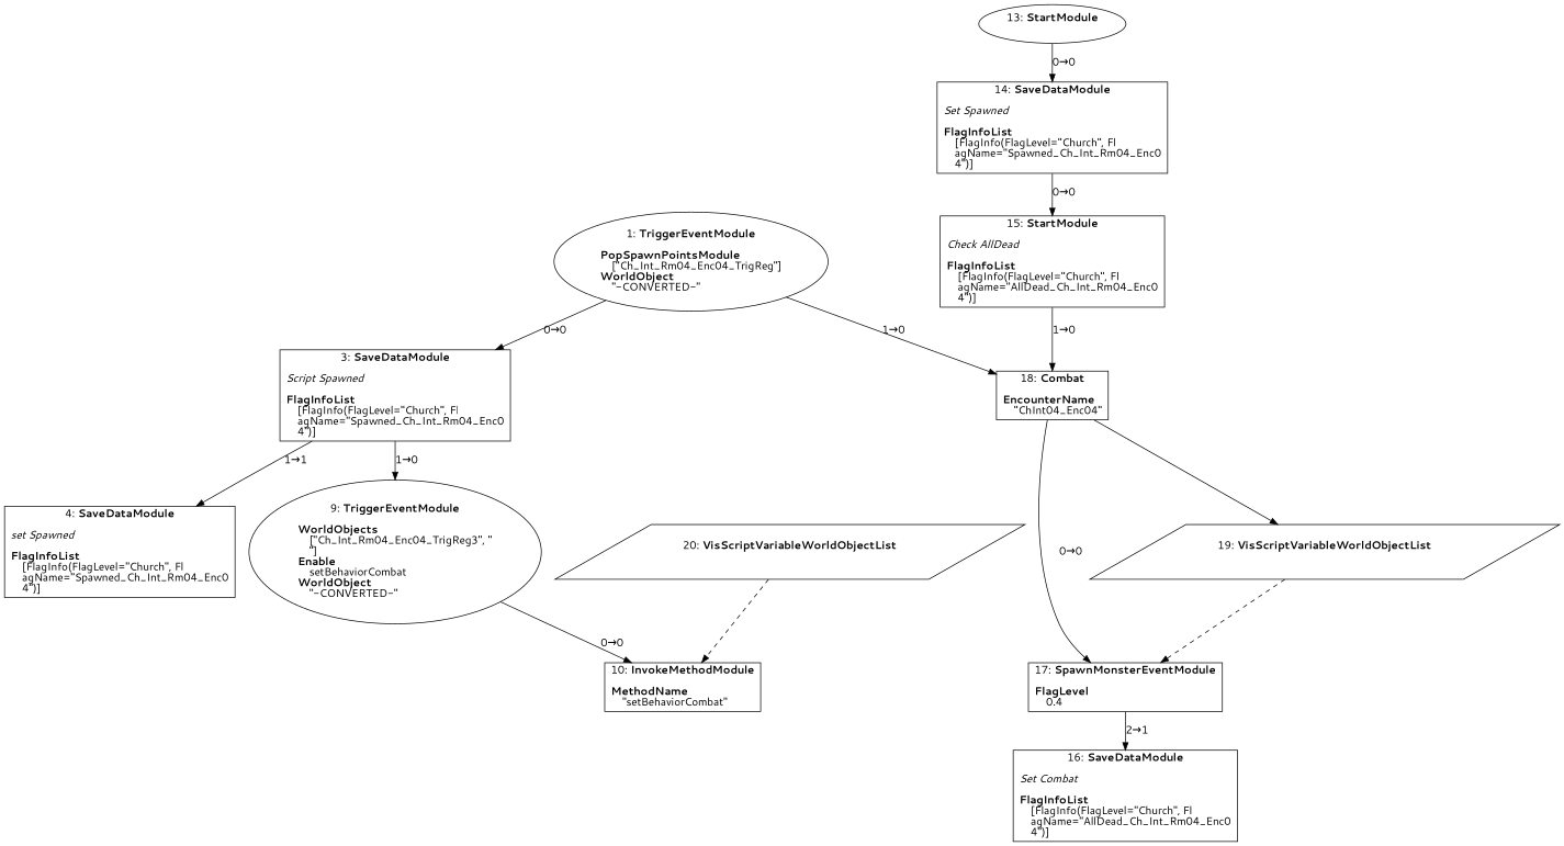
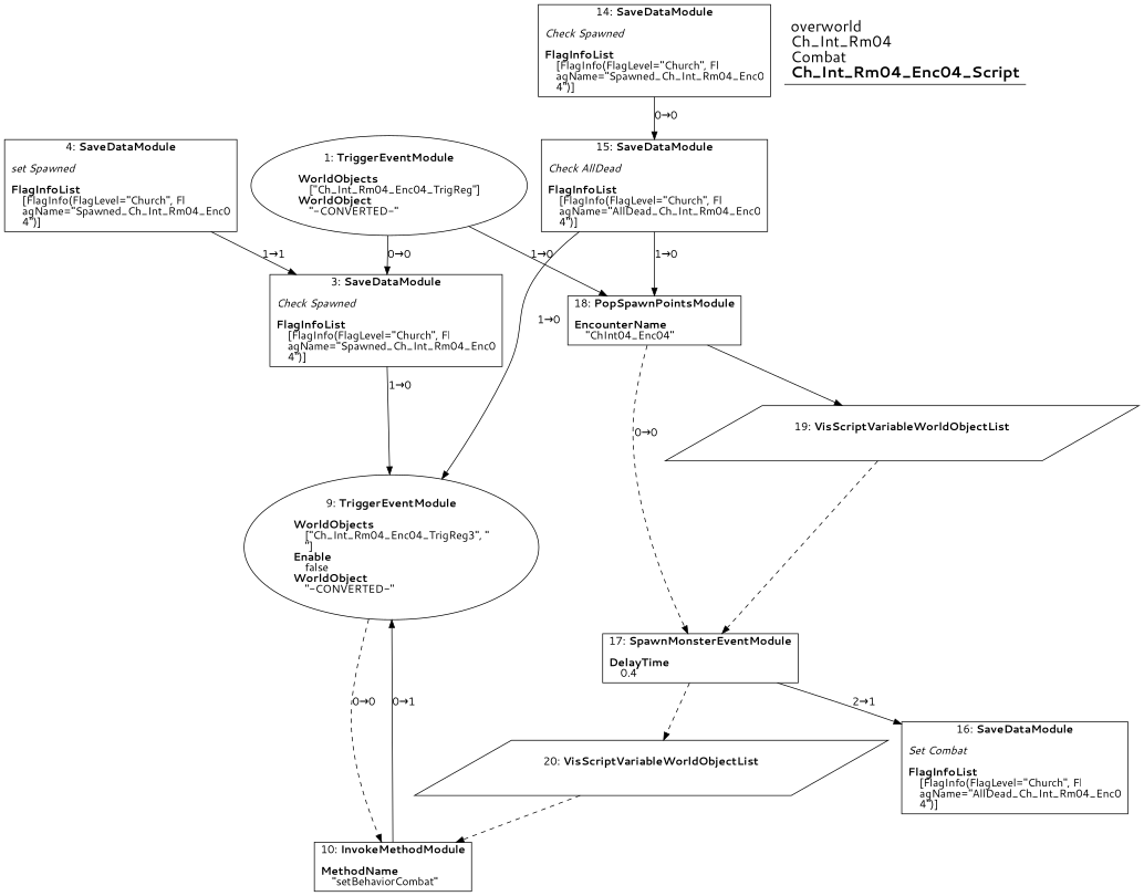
  digraph {
    fontname="Segoe UI"
    splines=spline
    node [fontname="Segoe UI" shape=box]
    edge [fontname="Segoe UI"]
-   n1 [label=<1: <b>TriggerEventModule</b><br/><br/><b>PopSpawnPointsModule</b><br align="left"/>    [&quot;Ch_Int_Rm04_Enc04_TrigReg&quot;]<br align="left"/><b>WorldObject</b><br align="left"/>    &quot;-CONVERTED-&quot;<br align="left"/>> shape=oval]
-   n2 [label=<3: <b>SaveDataModule</b><br/><br/><i>Script Spawned<br align="left"/></i><br align="left"/><b>FlagInfoList</b><br align="left"/>    [FlagInfo(FlagLevel=&quot;Church&quot;, Fl<br align="left"/>    agName=&quot;Spawned_Ch_Int_Rm04_Enc0<br align="left"/>    4&quot;)]<br align="left"/>>]
-   n3 [label=<18: <b>Combat</b><br/><br/><b>EncounterName</b><br align="left"/>    &quot;ChInt04_Enc04&quot;<br align="left"/>>]
+   n1 [label=<1: <b>TriggerEventModule</b><br/><br/><b>WorldObjects</b><br align="left"/>    [&quot;Ch_Int_Rm04_Enc04_TrigReg&quot;]<br align="left"/><b>WorldObject</b><br align="left"/>    &quot;-CONVERTED-&quot;<br align="left"/>> shape=oval]
+   n2 [label=<3: <b>SaveDataModule</b><br/><br/><i>Check Spawned<br align="left"/></i><br align="left"/><b>FlagInfoList</b><br align="left"/>    [FlagInfo(FlagLevel=&quot;Church&quot;, Fl<br align="left"/>    agName=&quot;Spawned_Ch_Int_Rm04_Enc0<br align="left"/>    4&quot;)]<br align="left"/>>]
+   n3 [label=<18: <b>PopSpawnPointsModule</b><br/><br/><b>EncounterName</b><br align="left"/>    &quot;ChInt04_Enc04&quot;<br align="left"/>>]
    n4 [label=<4: <b>SaveDataModule</b><br/><br/><i>set Spawned<br align="left"/></i><br align="left"/><b>FlagInfoList</b><br align="left"/>    [FlagInfo(FlagLevel=&quot;Church&quot;, Fl<br align="left"/>    agName=&quot;Spawned_Ch_Int_Rm04_Enc0<br align="left"/>    4&quot;)]<br align="left"/>>]
-   n5 [label=<9: <b>TriggerEventModule</b><br/><br/><b>WorldObjects</b><br align="left"/>    [&quot;Ch_Int_Rm04_Enc04_TrigReg3&quot;, &quot;<br align="left"/>    &quot;]<br align="left"/><b>Enable</b><br align="left"/>    setBehaviorCombat<br align="left"/><b>WorldObject</b><br align="left"/>    &quot;-CONVERTED-&quot;<br align="left"/>> shape=oval]
+   n5 [label=<9: <b>TriggerEventModule</b><br/><br/><b>WorldObjects</b><br align="left"/>    [&quot;Ch_Int_Rm04_Enc04_TrigReg3&quot;, &quot;<br align="left"/>    &quot;]<br align="left"/><b>Enable</b><br align="left"/>    false<br align="left"/><b>WorldObject</b><br align="left"/>    &quot;-CONVERTED-&quot;<br align="left"/>> shape=oval]
    n6 [label=<10: <b>InvokeMethodModule</b><br/><br/><b>MethodName</b><br align="left"/>    &quot;setBehaviorCombat&quot;<br align="left"/>>]
-   n7 [label=<17: <b>SpawnMonsterEventModule</b><br/><br/><b>FlagLevel</b><br align="left"/>    0.4<br align="left"/>>]
+   n7 [label=<17: <b>SpawnMonsterEventModule</b><br/><br/><b>DelayTime</b><br align="left"/>    0.4<br align="left"/>>]
    n8 [label=<19: <b>VisScriptVariableWorldObjectList</b><br/><br/>> shape=parallelogram]
    n9 [label=<20: <b>VisScriptVariableWorldObjectList</b><br/><br/>> shape=parallelogram]
    n10 [label=<16: <b>SaveDataModule</b><br/><br/><i>Set Combat<br align="left"/></i><br align="left"/><b>FlagInfoList</b><br align="left"/>    [FlagInfo(FlagLevel=&quot;Church&quot;, Fl<br align="left"/>    agName=&quot;AllDead_Ch_Int_Rm04_Enc0<br align="left"/>    4&quot;)]<br align="left"/>>]
-   n11 [label=<13: <b>StartModule</b><br/><br/>> shape=oval]
-   n12 [label=<14: <b>SaveDataModule</b><br/><br/><i>Set Spawned<br align="left"/></i><br align="left"/><b>FlagInfoList</b><br align="left"/>    [FlagInfo(FlagLevel=&quot;Church&quot;, Fl<br align="left"/>    agName=&quot;Spawned_Ch_Int_Rm04_Enc0<br align="left"/>    4&quot;)]<br align="left"/>>]
-   n13 [label=<15: <b>StartModule</b><br/><br/><i>Check AllDead<br align="left"/></i><br align="left"/><b>FlagInfoList</b><br align="left"/>    [FlagInfo(FlagLevel=&quot;Church&quot;, Fl<br align="left"/>    agName=&quot;AllDead_Ch_Int_Rm04_Enc0<br align="left"/>    4&quot;)]<br align="left"/>>]
+   n12 [label=<14: <b>SaveDataModule</b><br/><br/><i>Check Spawned<br align="left"/></i><br align="left"/><b>FlagInfoList</b><br align="left"/>    [FlagInfo(FlagLevel=&quot;Church&quot;, Fl<br align="left"/>    agName=&quot;Spawned_Ch_Int_Rm04_Enc0<br align="left"/>    4&quot;)]<br align="left"/>>]
+   n13 [label=<15: <b>SaveDataModule</b><br/><br/><i>Check AllDead<br align="left"/></i><br align="left"/><b>FlagInfoList</b><br align="left"/>    [FlagInfo(FlagLevel=&quot;Church&quot;, Fl<br align="left"/>    agName=&quot;AllDead_Ch_Int_Rm04_Enc0<br align="left"/>    4&quot;)]<br align="left"/>>]
+   n14 [label=<<font point-size="20">overworld<br align="left"/>Ch_Int_Rm04<br align="left"/>Combat<br align="left"/><b>Ch_Int_Rm04_Enc04_Script</b><br align="left"/></font>> shape=underline]
    n1 -> n2 [label="0→0"]
    n1 -> n3 [label="1→0"]
-   n2 -> n4 [label="1→1"]
+   n4 -> n2 [label="1→1"]
    n2 -> n5 [label="1→0"]
-   n3 -> n7 [label="0→0"]
+   n3 -> n7 [label="0→0" style=dashed]
    n3 -> n8 [style=solid]
-   n5 -> n6 [label="0→0"]
+   n5 -> n6 [label="0→0" style=dashed]
+   n6 -> n5 [label="0→1"]
+   n7 -> n9 [style=dashed]
    n7 -> n10 [label="2→1"]
    n8 -> n7 [style=dashed]
    n9 -> n6 [style=dashed]
-   n11 -> n12 [label="0→0"]
    n12 -> n13 [label="0→0"]
    n13 -> n3 [label="1→0"]
+   n13 -> n5 [label="1→0"]
  }
